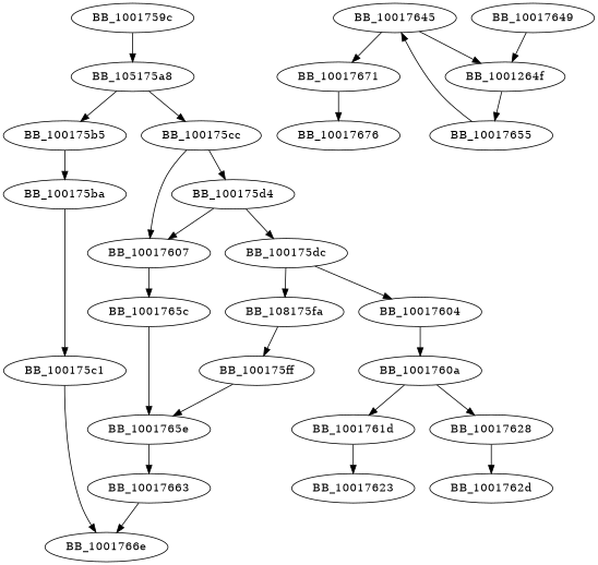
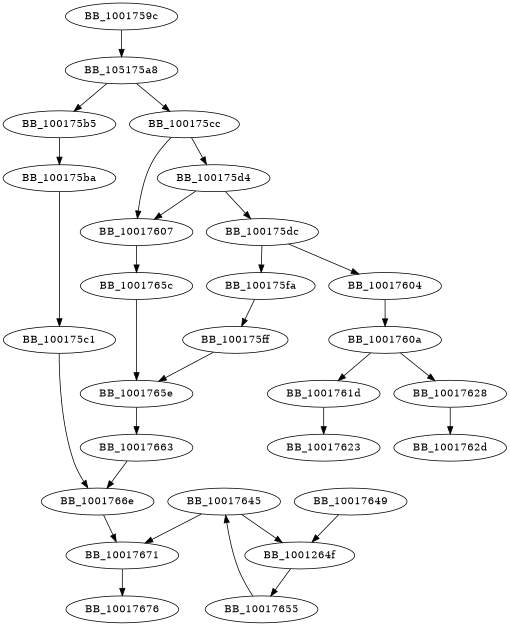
  digraph {
    n1 [label=BB_105175a8]
    BB_1001759c
    BB_100175b5
    BB_100175cc
    BB_100175ba
    BB_100175d4
    n7 [label=BB_10017607]
    BB_100175c1
    BB_100175dc
    BB_1001765c
    BB_1001766e
    BB_10017671
    BB_10017676
-   BB_100175fa [label=BB_108175fa]
+   BB_100175fa
    BB_10017604
    BB_1001765e
    BB_100175ff
    BB_1001760a
    BB_1001761d
    BB_10017628
    BB_10017663
    BB_10017623
    BB_1001762d
    BB_10017645
    n25 [label=BB_1001264f]
    BB_10017655
    BB_10017649
    n1 -> BB_100175b5
    n1 -> BB_100175cc
    BB_1001759c -> n1
    BB_100175b5 -> BB_100175ba
    BB_100175cc -> BB_100175d4
    BB_100175cc -> n7
    BB_100175ba -> BB_100175c1
    BB_100175d4 -> n7
    BB_100175d4 -> BB_100175dc
    n7 -> BB_1001765c
    BB_100175c1 -> BB_1001766e
    BB_100175dc -> BB_100175fa
    BB_100175dc -> BB_10017604
    BB_1001765c -> BB_1001765e
+   BB_1001766e -> BB_10017671
    BB_10017671 -> BB_10017676
    BB_100175fa -> BB_100175ff
    BB_10017604 -> BB_1001760a
    BB_1001765e -> BB_10017663
    BB_100175ff -> BB_1001765e
    BB_1001760a -> BB_1001761d
    BB_1001760a -> BB_10017628
    BB_1001761d -> BB_10017623
    BB_10017628 -> BB_1001762d
    BB_10017663 -> BB_1001766e
    BB_10017645 -> BB_10017671
    BB_10017645 -> n25
    n25 -> BB_10017655
    BB_10017655 -> BB_10017645
    BB_10017649 -> n25
  }
